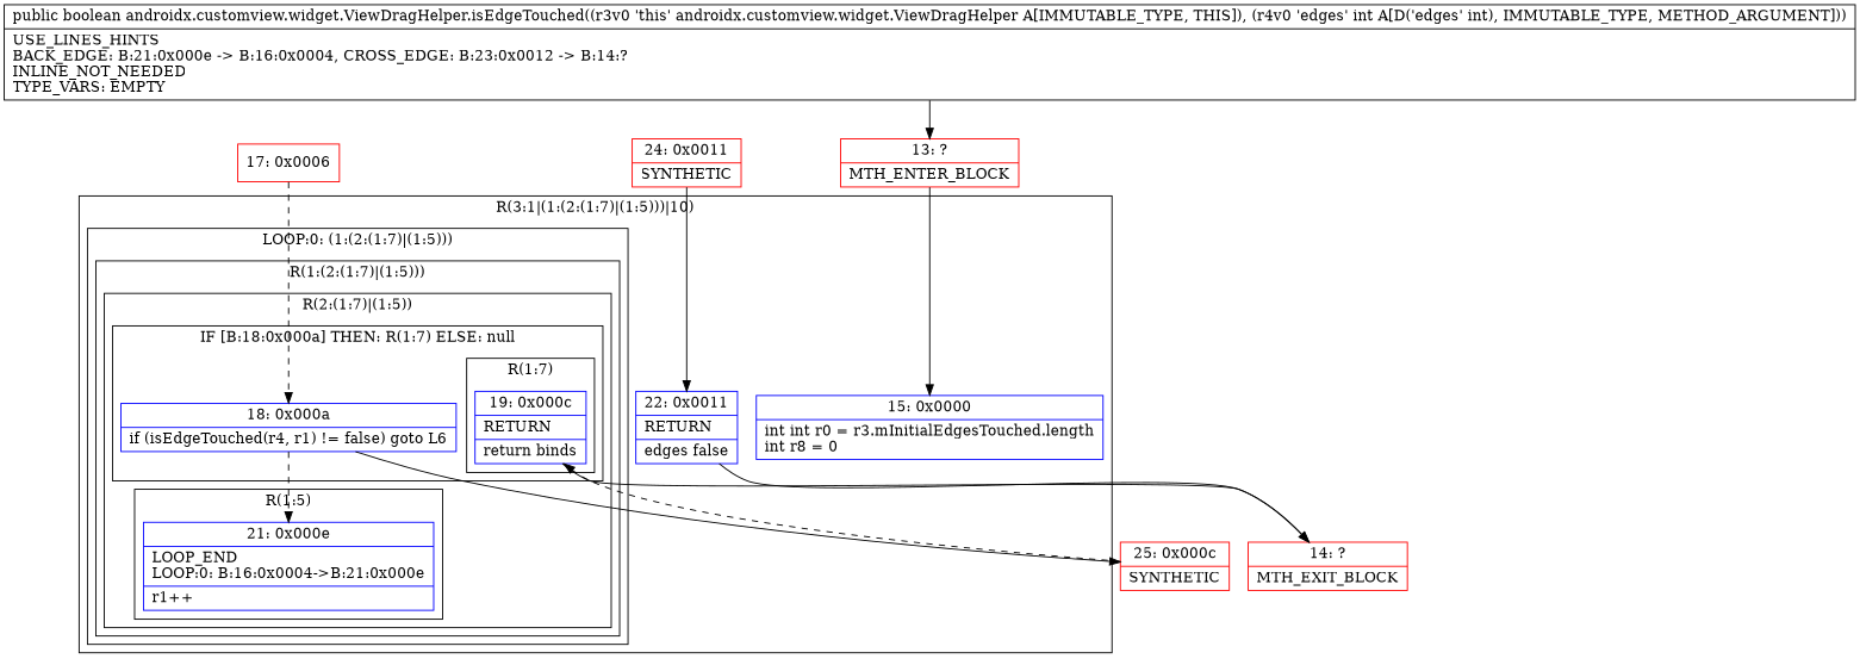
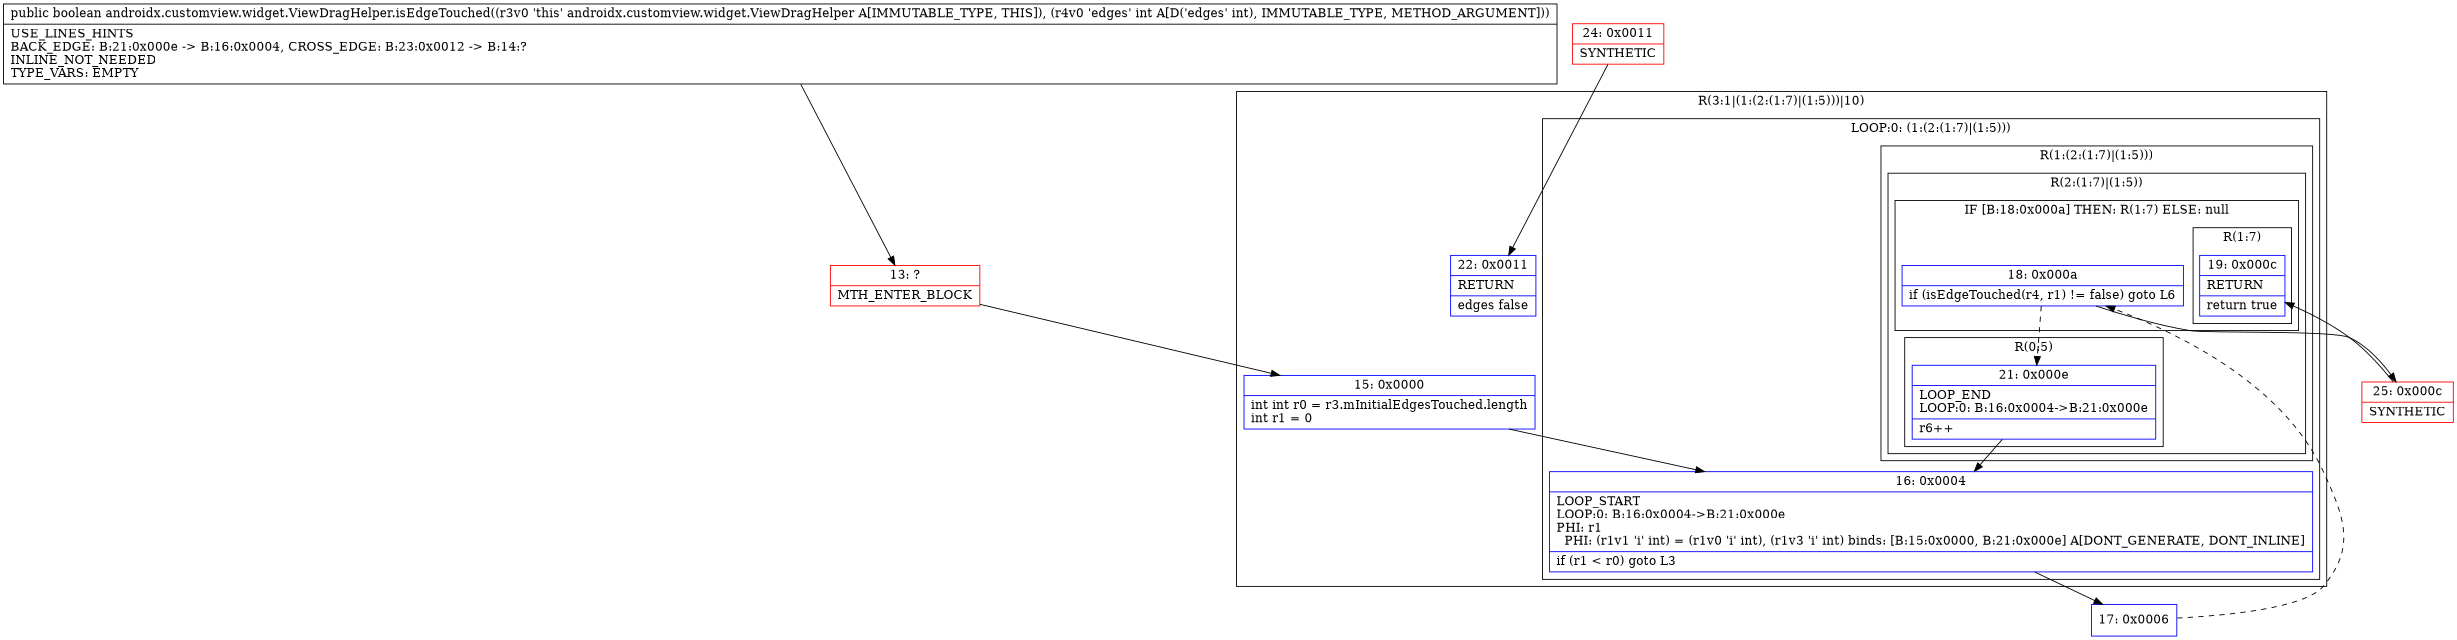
  digraph {
    node [color=blue shape=record]
-   n1 [label="{19\:\ 0x000c|RETURN\l|return binds\l}"]
+   n1 [label="{19\:\ 0x000c|RETURN\l|return true\l}"]
    n2 [label="{18\:\ 0x000a|if (isEdgeTouched(r4, r1) != false) goto L6\l}"]
-   n3 [label="{21\:\ 0x000e|LOOP_END\lLOOP:0: B:16:0x0004\-\>B:21:0x000e\l|r1++\l}"]
-   n5 [label="{15\:\ 0x0000|int int r0 = r3.mInitialEdgesTouched.length\lint r8 = 0\l}"]
+   n3 [label="{21\:\ 0x000e|LOOP_END\lLOOP:0: B:16:0x0004\-\>B:21:0x000e\l|r6++\l}"]
+   n4 [label="{16\:\ 0x0004|LOOP_START\lLOOP:0: B:16:0x0004\-\>B:21:0x000e\lPHI: r1 \l  PHI: (r1v1 'i' int) = (r1v0 'i' int), (r1v3 'i' int) binds: [B:15:0x0000, B:21:0x000e] A[DONT_GENERATE, DONT_INLINE]\l|if (r1 \< r0) goto L3\l}"]
+   n5 [label="{15\:\ 0x0000|int int r0 = r3.mInitialEdgesTouched.length\lint r1 = 0\l}"]
    n6 [label="{22\:\ 0x0011|RETURN\l|edges false\l}"]
-   n7 [color=red label="{14\:\ ?|MTH_EXIT_BLOCK\l}"]
    n8 [color=red label="{25\:\ 0x000c|SYNTHETIC\l}"]
-   n9 [color=red label="{17\:\ 0x0006}"]
+   n9 [label="{17\:\ 0x0006}"]
    n10 [color=red label="{24\:\ 0x0011|SYNTHETIC\l}"]
    n11 [color=red label="{13\:\ ?|MTH_ENTER_BLOCK\l}"]
    n12 [label="{public boolean androidx.customview.widget.ViewDragHelper.isEdgeTouched((r3v0 'this' androidx.customview.widget.ViewDragHelper A[IMMUTABLE_TYPE, THIS]), (r4v0 'edges' int A[D('edges' int), IMMUTABLE_TYPE, METHOD_ARGUMENT]))  | USE_LINES_HINTS\lBACK_EDGE: B:21:0x000e \-\> B:16:0x0004, CROSS_EDGE: B:23:0x0012 \-\> B:14:?\lINLINE_NOT_NEEDED\lTYPE_VARS: EMPTY\l}" color=""]
    subgraph cluster_1 {
      label="R(3:1|(1:(2:(1:7)|(1:5)))|10)"
      n5
      n6
      subgraph cluster_2 {
        label="LOOP:0: (1:(2:(1:7)|(1:5)))"
+       n4
        subgraph cluster_3 {
          label="R(1:(2:(1:7)|(1:5)))"
          subgraph cluster_4 {
            label="R(2:(1:7)|(1:5))"
            subgraph cluster_5 {
              label="IF [B:18:0x000a] THEN: R(1:7) ELSE: null"
              n2
              subgraph cluster_6 {
                label="R(1:7)"
                n1
              }
            }
            subgraph cluster_7 {
-             label="R(1:5)"
+             label="R(0:5)"
              n3
            }
          }
        }
      }
    }
-   n1 -> n7
    n2 -> n3 [style=dashed]
    n2 -> n8
-   n6 -> n7
-   n8 -> n1 [style=dashed]
+   n3 -> n4
+   n4 -> n9
+   n5 -> n4
+   n8 -> n1
    n9 -> n2 [style=dashed]
    n10 -> n6
    n11 -> n5
    n12 -> n11
  }
